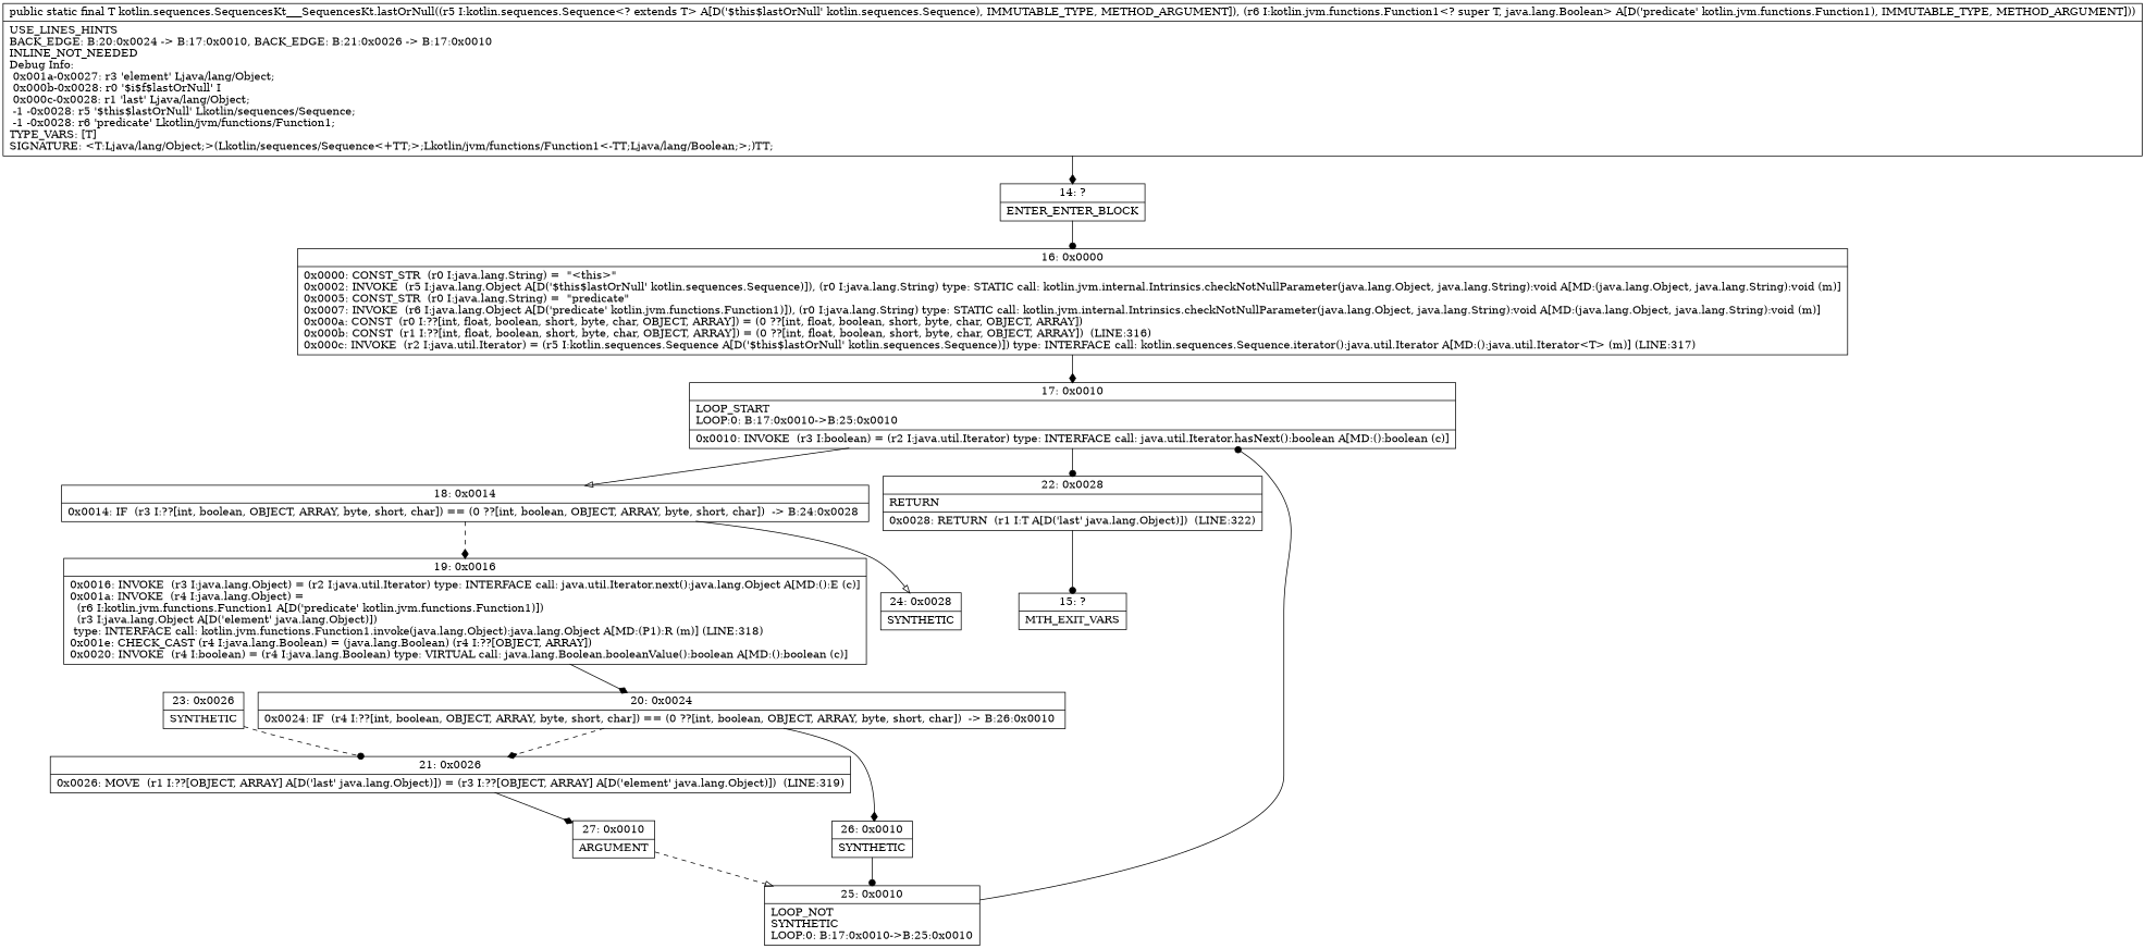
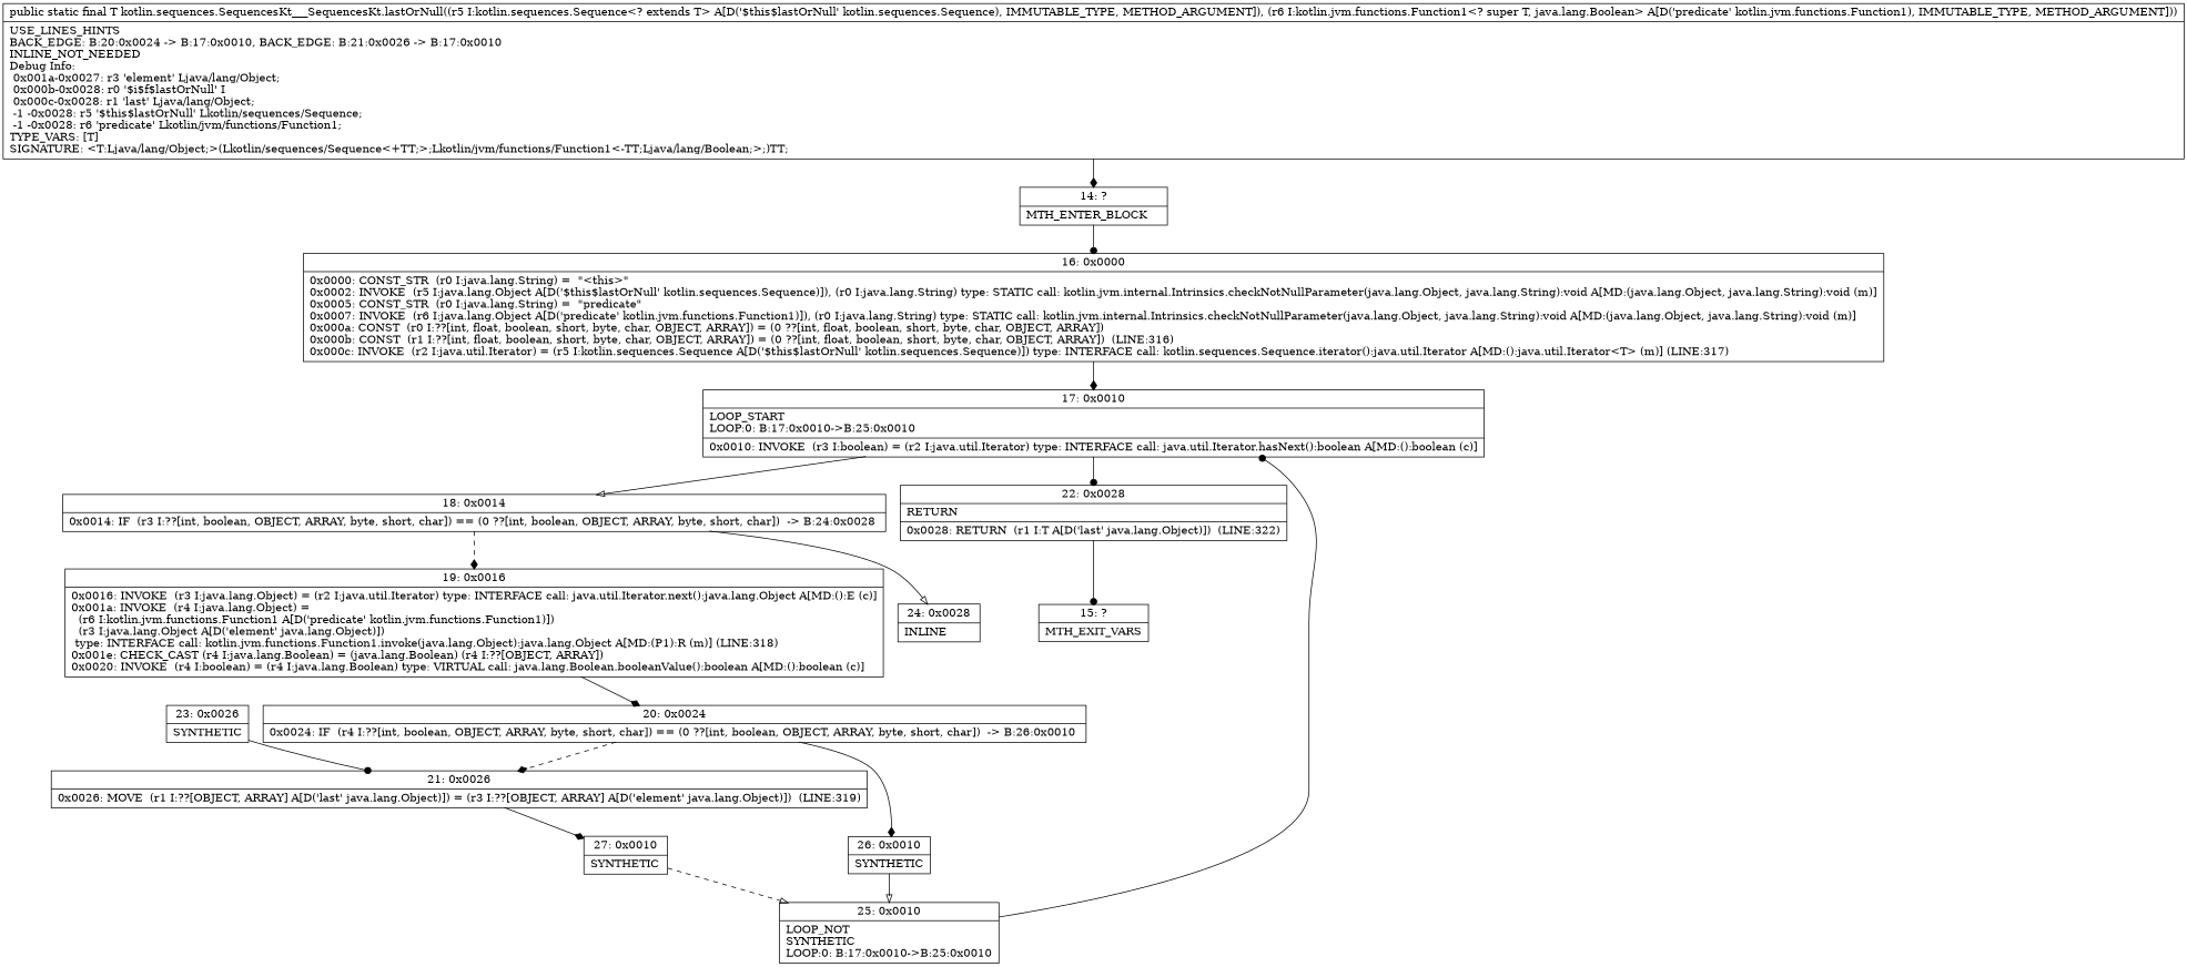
  digraph {
    node [shape=record]
    edge [arrowhead=diamond]
-   n1 [label="{14\:\ ?|ENTER_ENTER_BLOCK\l}"]
+   n1 [label="{14\:\ ?|MTH_ENTER_BLOCK\l}"]
    n2 [label="{16\:\ 0x0000|0x0000: CONST_STR  (r0 I:java.lang.String) =  \"\<this\>\" \l0x0002: INVOKE  (r5 I:java.lang.Object A[D('$this$lastOrNull' kotlin.sequences.Sequence)]), (r0 I:java.lang.String) type: STATIC call: kotlin.jvm.internal.Intrinsics.checkNotNullParameter(java.lang.Object, java.lang.String):void A[MD:(java.lang.Object, java.lang.String):void (m)]\l0x0005: CONST_STR  (r0 I:java.lang.String) =  \"predicate\" \l0x0007: INVOKE  (r6 I:java.lang.Object A[D('predicate' kotlin.jvm.functions.Function1)]), (r0 I:java.lang.String) type: STATIC call: kotlin.jvm.internal.Intrinsics.checkNotNullParameter(java.lang.Object, java.lang.String):void A[MD:(java.lang.Object, java.lang.String):void (m)]\l0x000a: CONST  (r0 I:??[int, float, boolean, short, byte, char, OBJECT, ARRAY]) = (0 ??[int, float, boolean, short, byte, char, OBJECT, ARRAY]) \l0x000b: CONST  (r1 I:??[int, float, boolean, short, byte, char, OBJECT, ARRAY]) = (0 ??[int, float, boolean, short, byte, char, OBJECT, ARRAY])  (LINE:316)\l0x000c: INVOKE  (r2 I:java.util.Iterator) = (r5 I:kotlin.sequences.Sequence A[D('$this$lastOrNull' kotlin.sequences.Sequence)]) type: INTERFACE call: kotlin.sequences.Sequence.iterator():java.util.Iterator A[MD:():java.util.Iterator\<T\> (m)] (LINE:317)\l}"]
    n3 [label="{17\:\ 0x0010|LOOP_START\lLOOP:0: B:17:0x0010\-\>B:25:0x0010\l|0x0010: INVOKE  (r3 I:boolean) = (r2 I:java.util.Iterator) type: INTERFACE call: java.util.Iterator.hasNext():boolean A[MD:():boolean (c)]\l}"]
    n4 [label="{18\:\ 0x0014|0x0014: IF  (r3 I:??[int, boolean, OBJECT, ARRAY, byte, short, char]) == (0 ??[int, boolean, OBJECT, ARRAY, byte, short, char])  \-\> B:24:0x0028 \l}"]
    n5 [label="{22\:\ 0x0028|RETURN\l|0x0028: RETURN  (r1 I:T A[D('last' java.lang.Object)])  (LINE:322)\l}"]
    n6 [label="{19\:\ 0x0016|0x0016: INVOKE  (r3 I:java.lang.Object) = (r2 I:java.util.Iterator) type: INTERFACE call: java.util.Iterator.next():java.lang.Object A[MD:():E (c)]\l0x001a: INVOKE  (r4 I:java.lang.Object) = \l  (r6 I:kotlin.jvm.functions.Function1 A[D('predicate' kotlin.jvm.functions.Function1)])\l  (r3 I:java.lang.Object A[D('element' java.lang.Object)])\l type: INTERFACE call: kotlin.jvm.functions.Function1.invoke(java.lang.Object):java.lang.Object A[MD:(P1):R (m)] (LINE:318)\l0x001e: CHECK_CAST (r4 I:java.lang.Boolean) = (java.lang.Boolean) (r4 I:??[OBJECT, ARRAY]) \l0x0020: INVOKE  (r4 I:boolean) = (r4 I:java.lang.Boolean) type: VIRTUAL call: java.lang.Boolean.booleanValue():boolean A[MD:():boolean (c)]\l}"]
-   n7 [label="{24\:\ 0x0028|SYNTHETIC\l}"]
+   n7 [label="{24\:\ 0x0028|INLINE\l}"]
    n8 [label="{20\:\ 0x0024|0x0024: IF  (r4 I:??[int, boolean, OBJECT, ARRAY, byte, short, char]) == (0 ??[int, boolean, OBJECT, ARRAY, byte, short, char])  \-\> B:26:0x0010 \l}"]
    n9 [label="{26\:\ 0x0010|SYNTHETIC\l}"]
    n10 [label="{21\:\ 0x0026|0x0026: MOVE  (r1 I:??[OBJECT, ARRAY] A[D('last' java.lang.Object)]) = (r3 I:??[OBJECT, ARRAY] A[D('element' java.lang.Object)])  (LINE:319)\l}"]
    n11 [label="{23\:\ 0x0026|SYNTHETIC\l}"]
    n12 [label="{25\:\ 0x0010|LOOP_NOT\lSYNTHETIC\lLOOP:0: B:17:0x0010\-\>B:25:0x0010\l}"]
-   n13 [label="{27\:\ 0x0010|ARGUMENT\l}"]
+   n13 [label="{27\:\ 0x0010|SYNTHETIC\l}"]
    n14 [label="{15\:\ ?|MTH_EXIT_VARS\l}"]
    n15 [label="{public static final T kotlin.sequences.SequencesKt___SequencesKt.lastOrNull((r5 I:kotlin.sequences.Sequence\<? extends T\> A[D('$this$lastOrNull' kotlin.sequences.Sequence), IMMUTABLE_TYPE, METHOD_ARGUMENT]), (r6 I:kotlin.jvm.functions.Function1\<? super T, java.lang.Boolean\> A[D('predicate' kotlin.jvm.functions.Function1), IMMUTABLE_TYPE, METHOD_ARGUMENT]))  | USE_LINES_HINTS\lBACK_EDGE: B:20:0x0024 \-\> B:17:0x0010, BACK_EDGE: B:21:0x0026 \-\> B:17:0x0010\lINLINE_NOT_NEEDED\lDebug Info:\l  0x001a\-0x0027: r3 'element' Ljava\/lang\/Object;\l  0x000b\-0x0028: r0 '$i$f$lastOrNull' I\l  0x000c\-0x0028: r1 'last' Ljava\/lang\/Object;\l  \-1 \-0x0028: r5 '$this$lastOrNull' Lkotlin\/sequences\/Sequence;\l  \-1 \-0x0028: r6 'predicate' Lkotlin\/jvm\/functions\/Function1;\lTYPE_VARS: [T]\lSIGNATURE: \<T:Ljava\/lang\/Object;\>(Lkotlin\/sequences\/Sequence\<+TT;\>;Lkotlin\/jvm\/functions\/Function1\<\-TT;Ljava\/lang\/Boolean;\>;)TT;\l}"]
    n1 -> n2 [arrowhead=dot]
    n2 -> n3
    n3 -> n4 [arrowhead=onormal]
    n3 -> n5 [arrowhead=dot]
    n4 -> n6 [style=dashed]
    n4 -> n7 [arrowhead=onormal]
    n5 -> n14 [arrowhead=dot]
    n6 -> n8
    n8 -> n9
    n8 -> n10 [style=dashed]
-   n9 -> n12 [arrowhead=dot]
+   n9 -> n12 [arrowhead=onormal]
    n10 -> n13
-   n11 -> n10 [arrowhead=dot style=dashed]
+   n11 -> n10 [arrowhead=dot]
    n12 -> n3 [arrowhead=dot]
    n13 -> n12 [arrowhead=onormal style=dashed]
    n15 -> n1
  }
